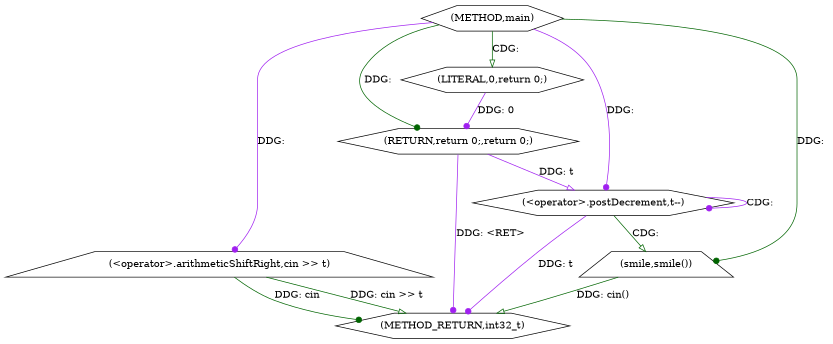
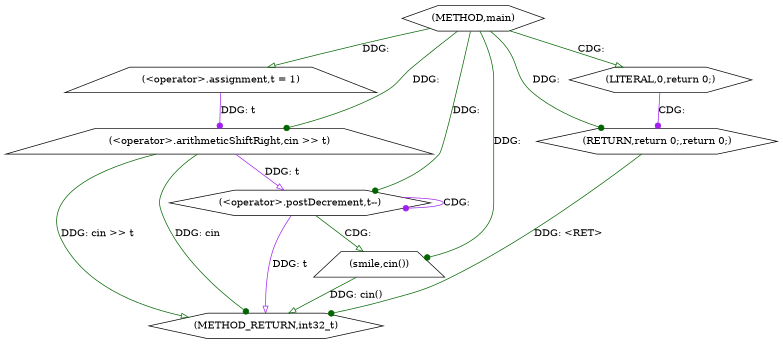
  digraph {
    node [shape=hexagon]
    edge [arrowhead=dot color=darkgreen]
    n1 [label="(METHOD,main)"]
+   n2 [label="(<operator>.assignment,t = 1)" shape=trapezium]
    n3 [label="(<operator>.arithmeticShiftRight,cin >> t)" shape=trapezium]
    n4 [label="(RETURN,return 0;,return 0;)"]
    n5 [label="(<operator>.postDecrement,t--)"]
    n6 [label="(LITERAL,0,return 0;)"]
-   n7 [label="(smile,smile())" shape=trapezium]
+   n7 [label="(smile,cin())" shape=trapezium]
    n8 [label="(METHOD_RETURN,int32_t)"]
-   n1 -> n3 [color=purple label="DDG: "]
+   n1 -> n2 [arrowhead=onormal label="DDG: "]
+   n1 -> n3 [label="DDG: "]
    n1 -> n4 [label="DDG: "]
-   n1 -> n5 [color=purple label="DDG: "]
+   n1 -> n5 [label="DDG: "]
    n1 -> n6 [arrowhead=onormal label="CDG: "]
    n1 -> n7 [label="DDG: "]
-   n4 -> n5 [arrowhead=onormal color=purple label="DDG: t"]
+   n2 -> n3 [color=purple label="DDG: t"]
+   n3 -> n5 [arrowhead=onormal color=purple label="DDG: t"]
    n3 -> n8 [arrowhead=onormal label="DDG: cin >> t"]
    n3 -> n8 [label="DDG: cin"]
-   n4 -> n8 [color=purple label="DDG: <RET>"]
+   n4 -> n8 [label="DDG: <RET>"]
    n5 -> n5 [color=purple label="CDG: "]
    n5 -> n7 [arrowhead=onormal label="CDG: "]
-   n5 -> n8 [color=purple label="DDG: t"]
-   n6 -> n4 [color=purple label="DDG: 0"]
+   n5 -> n8 [arrowhead=onormal color=purple label="DDG: t"]
+   n6 -> n4 [color=purple label="CDG: "]
    n7 -> n8 [arrowhead=onormal label="DDG: cin()"]
  }
